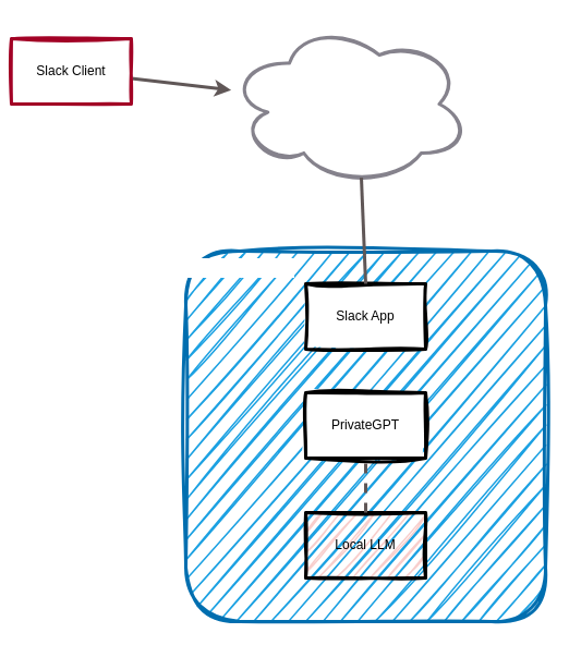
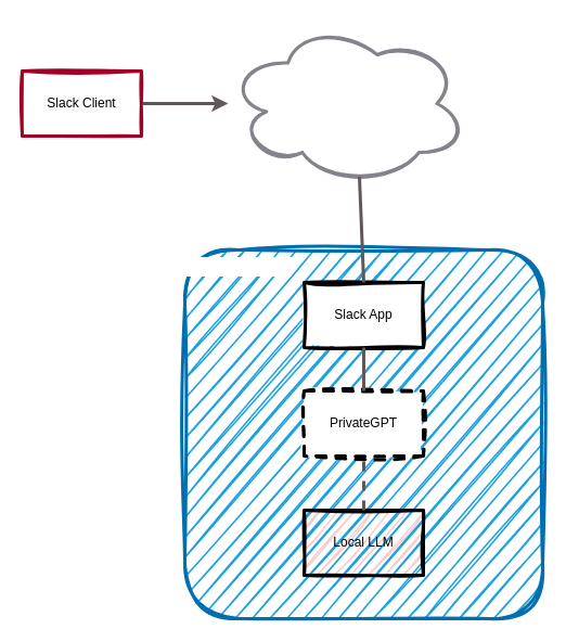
  <mxCell id="0" />
  <mxCell id="1" parent="0" />
- <mxCell id="2" value="Slack Machine" style="rounded=1;whiteSpace=wrap;html=1;shadow=0;strokeColor=#006EAF;strokeWidth=3;align=left;verticalAlign=top;sketch=1;curveFitting=1;jiggle=2;fillColor=#1ba1e2;fontColor=#ffffff;fontSize=15;labelBackgroundColor=default;" parent="1" vertex="1"><mxGeometry x="170" y="230" width="330" height="340" as="geometry" /></mxCell>
+ <mxCell id="2" value="Local Machine" style="rounded=1;whiteSpace=wrap;html=1;shadow=0;strokeColor=#006EAF;strokeWidth=3;align=left;verticalAlign=top;sketch=1;curveFitting=1;jiggle=2;fillColor=#1ba1e2;fontColor=#ffffff;fontSize=15;labelBackgroundColor=default;" parent="1" vertex="1"><mxGeometry x="170" y="230" width="330" height="340" as="geometry" /></mxCell>
  <mxCell id="3" value="" style="edgeStyle=none;html=1;strokeColor=#605757;strokeWidth=3;" parent="1" source="4" target="5" edge="1"><mxGeometry relative="1" as="geometry" /></mxCell>
- <mxCell id="4" value="Slack Client" style="rounded=0;whiteSpace=wrap;html=1;strokeWidth=3;sketch=1;curveFitting=1;jiggle=2;strokeColor=#a20125;" parent="1" vertex="1"><mxGeometry x="10" y="35" width="110" height="60" as="geometry" /></mxCell>
+ <mxCell id="4" value="Slack Client" style="rounded=0;whiteSpace=wrap;html=1;strokeWidth=3;sketch=1;curveFitting=1;jiggle=2;strokeColor=#a20125;" parent="1" vertex="1"><mxGeometry x="20" y="65" width="110" height="60" as="geometry" /></mxCell>
  <mxCell id="5" value="" style="ellipse;shape=cloud;whiteSpace=wrap;html=1;sketch=1;strokeColor=#85828c;strokeWidth=3;shadow=0;" parent="1" vertex="1"><mxGeometry x="210" y="20" width="220" height="150" as="geometry" /></mxCell>
  <mxCell id="6" value="Slack App" style="rounded=0;whiteSpace=wrap;html=1;strokeWidth=3;sketch=1;curveFitting=1;jiggle=2;" parent="1" vertex="1"><mxGeometry x="280" y="260" width="110" height="60" as="geometry" /></mxCell>
  <mxCell id="7" value="" style="edgeStyle=none;html=1;strokeColor=#605757;strokeWidth=3;entryX=0.55;entryY=0.95;entryDx=0;entryDy=0;entryPerimeter=0;exitX=0.5;exitY=0;exitDx=0;exitDy=0;endArrow=none;endFill=0;" parent="1" source="6" target="5" edge="1"><mxGeometry relative="1" as="geometry"><mxPoint x="140" y="105" as="sourcePoint" /><mxPoint x="220" y="105" as="targetPoint" /></mxGeometry></mxCell>
  <mxCell id="8" value="Local LLM" style="rounded=0;whiteSpace=wrap;html=1;strokeWidth=3;sketch=1;curveFitting=1;jiggle=2;fillColor=#f8cecc;" parent="1" vertex="1"><mxGeometry x="280" y="470" width="110" height="60" as="geometry" /></mxCell>
- <mxCell id="9" value="PrivateGPT" style="rounded=0;whiteSpace=wrap;html=1;strokeWidth=3;sketch=1;curveFitting=1;jiggle=2;" vertex="1" parent="1"><mxGeometry x="280" y="360" width="110" height="60" as="geometry" /></mxCell>
+ <mxCell id="9" value="PrivateGPT" style="rounded=0;whiteSpace=wrap;html=1;strokeWidth=3;sketch=1;curveFitting=1;jiggle=2;dashed=1;" vertex="1" parent="1"><mxGeometry x="280" y="360" width="110" height="60" as="geometry" /></mxCell>
+ <mxCell id="10" value="" style="edgeStyle=none;html=1;strokeColor=#605757;strokeWidth=3;entryX=0.5;entryY=1;entryDx=0;entryDy=0;exitX=0.5;exitY=0;exitDx=0;exitDy=0;endArrow=none;endFill=0;" edge="1" parent="1" source="9" target="6"><mxGeometry relative="1" as="geometry"><mxPoint x="345" y="270" as="sourcePoint" /><mxPoint x="341" y="172.5" as="targetPoint" /></mxGeometry></mxCell>
  <mxCell id="11" value="" style="edgeStyle=none;html=1;strokeColor=#605757;strokeWidth=3;entryX=0.5;entryY=1;entryDx=0;entryDy=0;exitX=0.5;exitY=0;exitDx=0;exitDy=0;endArrow=none;endFill=0;dashed=1;" edge="1" parent="1" source="8" target="9"><mxGeometry relative="1" as="geometry"><mxPoint x="345" y="380" as="sourcePoint" /><mxPoint x="345" y="330" as="targetPoint" /></mxGeometry></mxCell>
